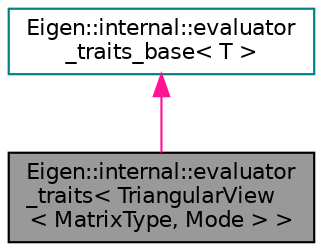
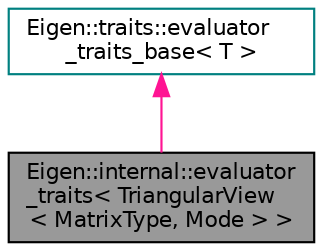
  digraph {
    node [fontname=Helvetica fontsize=10 shape=box style=filled]
    n1 [color=black fillcolor=grey60 fontcolor=black height=0.2 label="Eigen::internal::evaluator\l_traits\< TriangularView\l\< MatrixType, Mode \> \>" width=0.4]
-   n2 [color=teal fillcolor=white height=0.2 label="Eigen::internal::evaluator\l_traits_base\< T \>" width=0.4]
+   n2 [color=teal fillcolor=white height=0.2 label="Eigen::traits::evaluator\l_traits_base\< T \>" width=0.4]
    n2 -> n1 [color=deeppink dir=back fontname=Helvetica fontsize=10 labelfontname=Helvetica labelfontsize=10 style=solid]
  }
